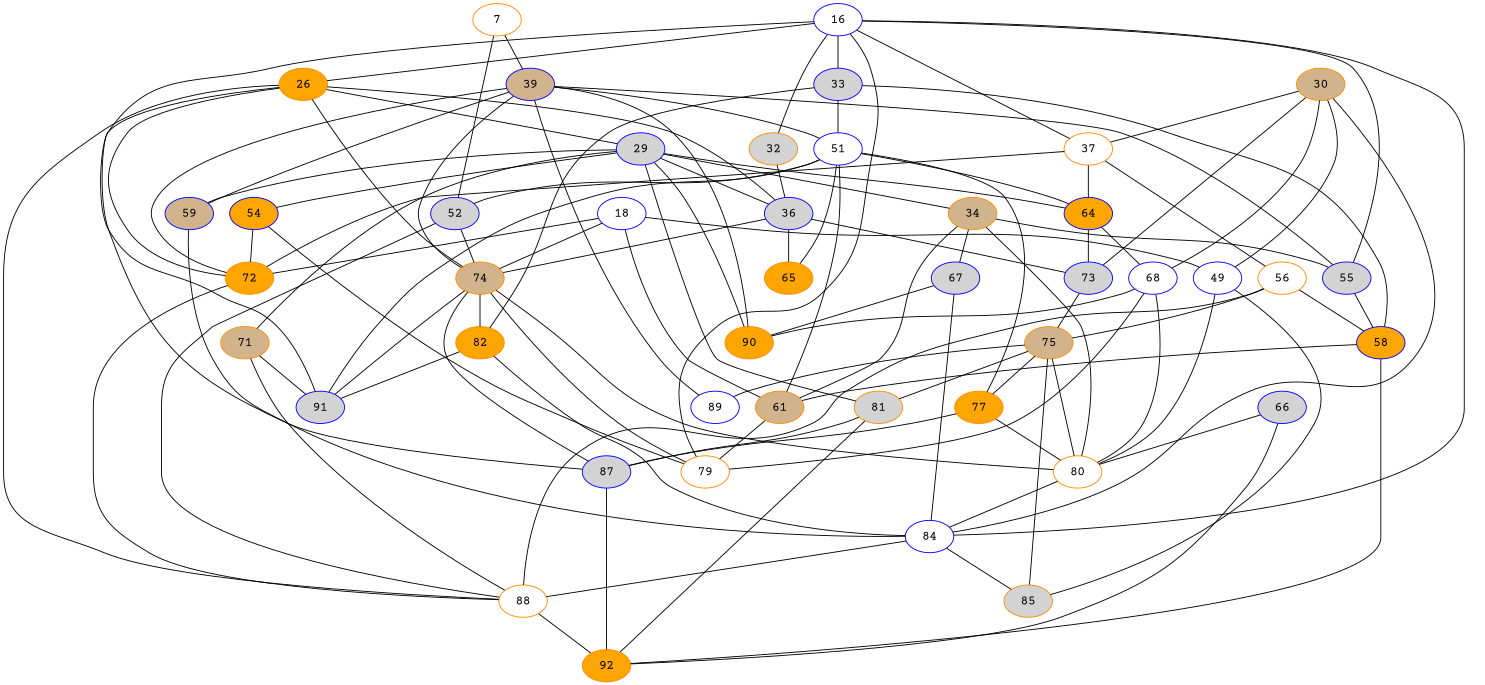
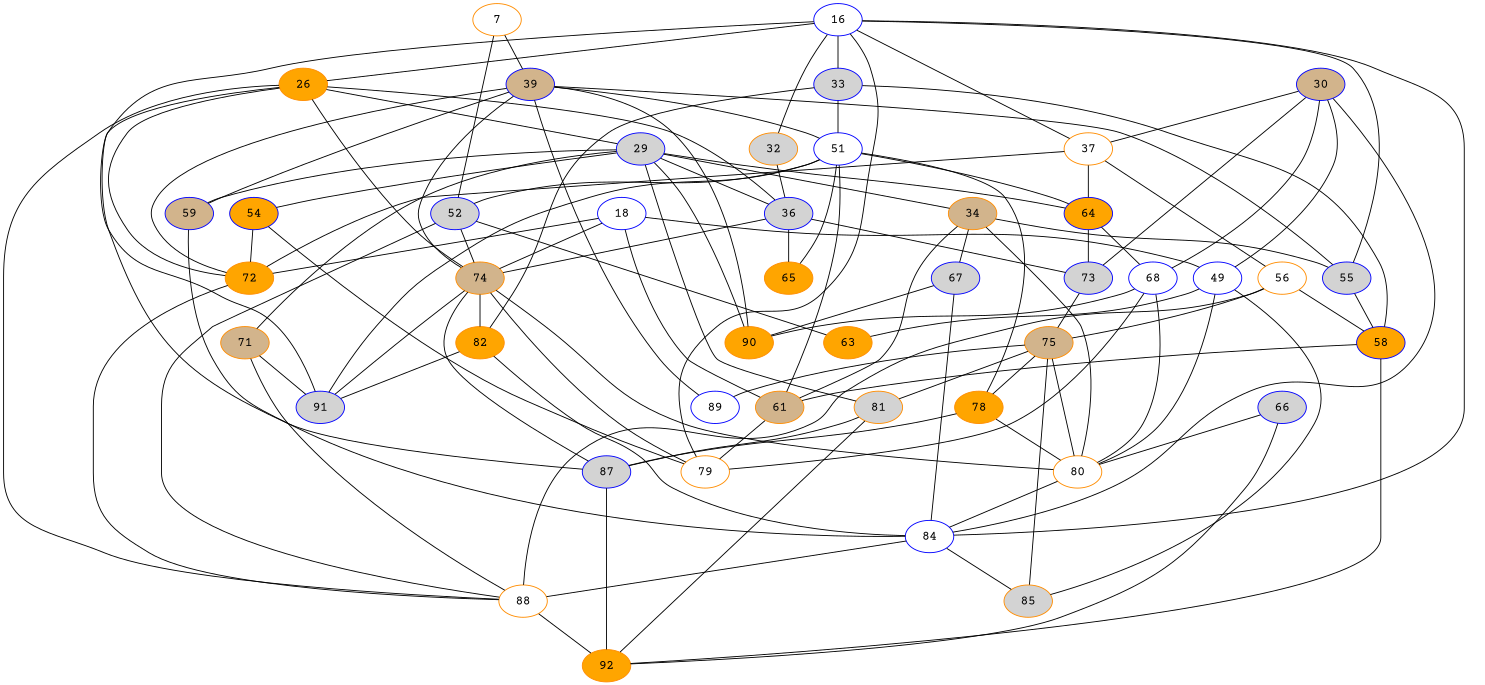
  graph {
    fontname="Courier Prime"
    node [color=darkorange fillcolor=lightgrey fontname="Courier Prime" style=filled]
    edge [fontname="Courier Prime"]
    39 [color=blue fillcolor=tan super="+14"]
    55 [color=blue]
    72 [fillcolor=orange super="+25"]
    74 [fillcolor=tan super="+24+27+50+47+43"]
    59 [color=blue fillcolor=tan]
    90 [fillcolor=orange]
    51 [color=blue fillcolor=white super="+48+41"]
    89 [color=blue fillcolor=white]
    7 [fillcolor=white]
    52 [color=blue super="+45"]
    88 [fillcolor=white super="+23+86+13"]
+   63 [fillcolor=orange]
    16 [color=blue fillcolor=white super="+12"]
    26 [fillcolor=orange super="+21+22"]
    32
    33 [color=blue super="+28"]
    37 [fillcolor=white]
    79 [fillcolor=white super="+76"]
    84 [color=blue fillcolor=white super="+83+20"]
    91 [color=blue super="+44"]
    29 [color=blue super="+6"]
    87 [color=blue super="+3"]
    36 [color=blue super="+15"]
    58 [color=blue fillcolor=orange super="+9"]
    82 [fillcolor=orange super="+2+60"]
    64 [color=blue fillcolor=orange super="+40"]
    56 [fillcolor=white super="+17+35+38"]
    85 [super="+19"]
    49 [color=blue fillcolor=white super="+46"]
    80 [fillcolor=white super="+42+70"]
    18 [color=blue fillcolor=white]
    61 [fillcolor=tan]
    34 [fillcolor=tan super="+31"]
    54 [color=blue fillcolor=orange]
    71 [fillcolor=tan]
    81 [super="+53"]
    65 [fillcolor=orange]
    92 [fillcolor=orange super="+10"]
    67 [color=blue]
    73 [color=blue]
    68 [color=blue fillcolor=white super="+4"]
-   30 [fillcolor=tan]
+   30 [color=blue fillcolor=tan]
    75 [fillcolor=tan super="+69"]
-   77 [fillcolor=orange]
+   77 [fillcolor=orange label=78]
    66 [color=blue]
    39 -- 55 [weight=2]
    39 -- 72
    39 -- 74 [weight=2]
    39 -- 59
    39 -- 90
    39 -- 51
    39 -- 89
    55 -- 58
    72 -- 88
    74 -- 79
    74 -- 91
    74 -- 87
    74 -- 82 [weight=3]
    74 -- 80 [weight=2]
    59 -- 84
    51 -- 52
    51 -- 91
    51 -- 64
    51 -- 61
    51 -- 65 [weight=2]
    51 -- 77
    7 -- 39
    7 -- 52
    52 -- 74
    52 -- 88 [weight=2]
+   52 -- 63
    88 -- 92
    16 -- 55
    16 -- 26
    16 -- 32
    16 -- 33
    16 -- 37
    16 -- 79
    16 -- 84
    16 -- 91 [weight=2]
    26 -- 72
    26 -- 74
    26 -- 88
    26 -- 29
    26 -- 87
    26 -- 36
    32 -- 36
    33 -- 51 [weight=2]
    33 -- 58
    33 -- 82 [weight=2]
    37 -- 72
    37 -- 64
    37 -- 56
    84 -- 88 [weight=3]
    84 -- 85 [weight=2]
    29 -- 59
    29 -- 90 [weight=2]
    29 -- 36
    29 -- 64
    29 -- 34
    29 -- 54 [weight=2]
    29 -- 71
    29 -- 81
    87 -- 92 [weight=3]
    36 -- 74
    36 -- 65
    36 -- 73
    58 -- 61
    58 -- 92
    82 -- 84 [weight=2]
    82 -- 91
    64 -- 73
    64 -- 68
    56 -- 88 [weight=2]
    56 -- 58
    56 -- 75 [weight=2]
+   49 -- 63
    49 -- 85 [weight=2]
    49 -- 80
    80 -- 84 [weight=2]
    18 -- 72
    18 -- 74
    18 -- 49
    18 -- 61
    61 -- 79
    34 -- 55 [weight=2]
    34 -- 80
    34 -- 61
    34 -- 67
    54 -- 72
    54 -- 79
    71 -- 88
    71 -- 91
    81 -- 87
    81 -- 92
    67 -- 90
    67 -- 84
    73 -- 75
    68 -- 90
    68 -- 79
    68 -- 80
    30 -- 37
    30 -- 84
    30 -- 49
    30 -- 73
    30 -- 68
    75 -- 89
    75 -- 85
    75 -- 80
    75 -- 81
    75 -- 77
    77 -- 87 [weight=2]
    77 -- 80
    66 -- 80
    66 -- 92
  }
